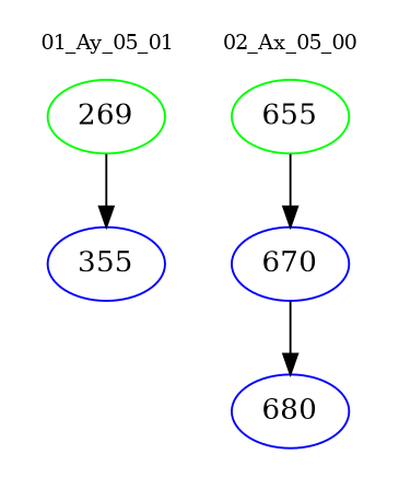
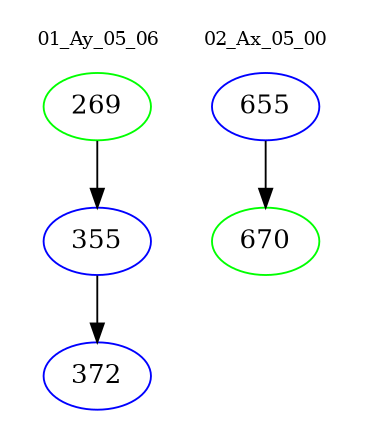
  digraph {
    node [color=blue]
    edge [color=black]
    n1 [color=green label=269]
    n2 [label=355]
-   n4 [color=green label=655]
-   n5 [label=670]
-   n6 [label=680]
+   n3 [label=372]
+   n4 [label=655]
+   n5 [color=green label=670]
    subgraph cluster_1 {
      color=white
      fontsize=10
-     label="01_Ay_05_01"
+     label="01_Ay_05_06"
      n1
      n2
+     n3
    }
    subgraph cluster_2 {
      color=white
      fontsize=10
      label="02_Ax_05_00"
      n4
      n5
-     n6
    }
    n1 -> n2
+   n2 -> n3
    n4 -> n5
-   n5 -> n6
  }
